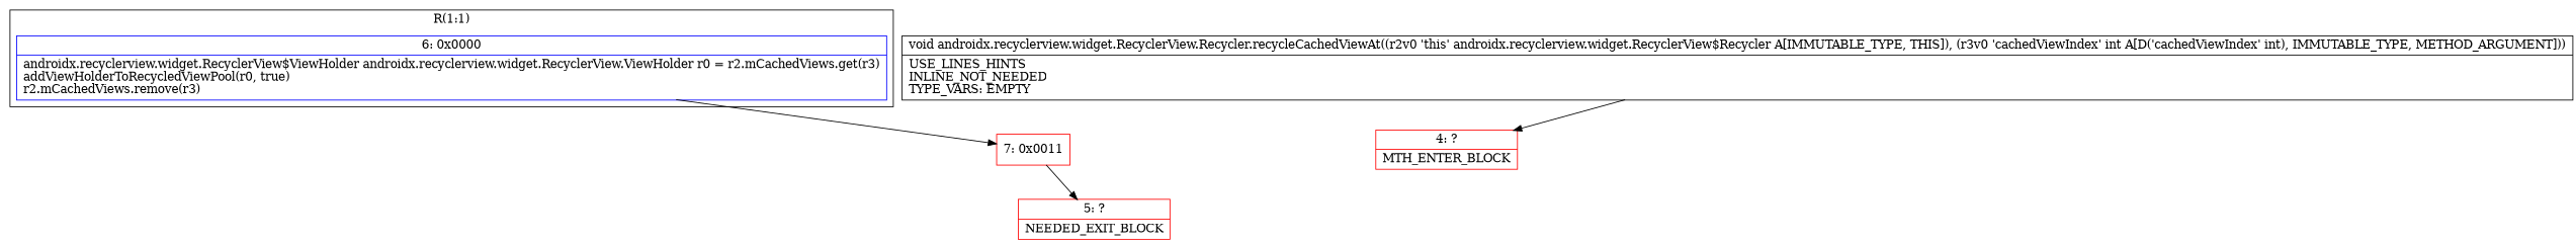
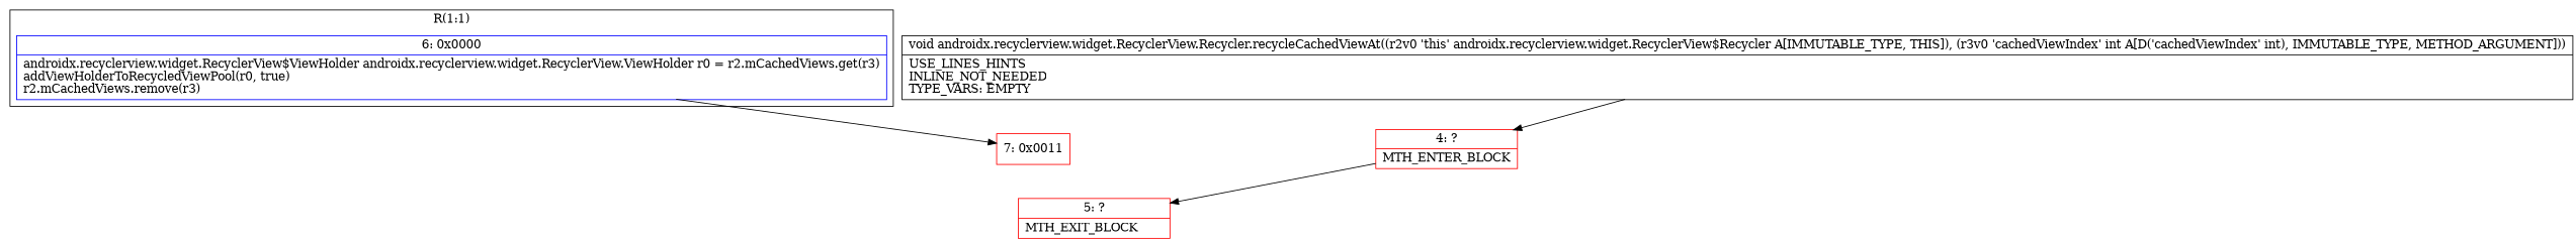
  digraph {
    node [color=red shape=record]
    n1 [color=blue label="{6\:\ 0x0000|androidx.recyclerview.widget.RecyclerView$ViewHolder androidx.recyclerview.widget.RecyclerView.ViewHolder r0 = r2.mCachedViews.get(r3)\laddViewHolderToRecycledViewPool(r0, true)\lr2.mCachedViews.remove(r3)\l}"]
    n2 [label="{7\:\ 0x0011}"]
-   n3 [label="{5\:\ ?|NEEDED_EXIT_BLOCK\l}"]
+   n3 [label="{5\:\ ?|MTH_EXIT_BLOCK\l}"]
    n4 [label="{4\:\ ?|MTH_ENTER_BLOCK\l}"]
    n5 [label="{void androidx.recyclerview.widget.RecyclerView.Recycler.recycleCachedViewAt((r2v0 'this' androidx.recyclerview.widget.RecyclerView$Recycler A[IMMUTABLE_TYPE, THIS]), (r3v0 'cachedViewIndex' int A[D('cachedViewIndex' int), IMMUTABLE_TYPE, METHOD_ARGUMENT]))  | USE_LINES_HINTS\lINLINE_NOT_NEEDED\lTYPE_VARS: EMPTY\l}" color=""]
    subgraph cluster_1 {
      label="R(1:1)"
      n1
    }
    n1 -> n2
-   n2 -> n3
+   n4 -> n3
    n5 -> n4
  }
